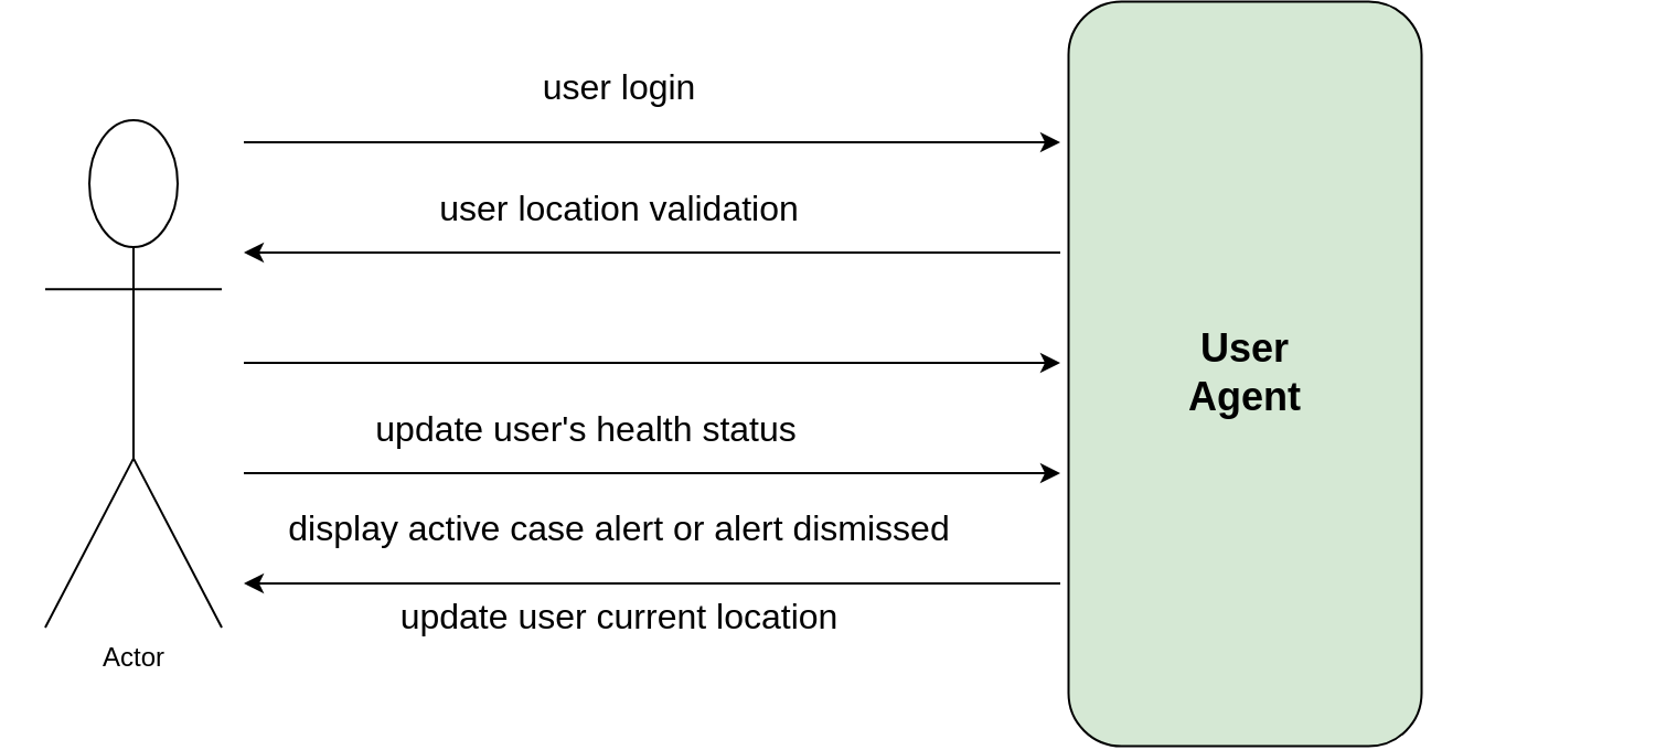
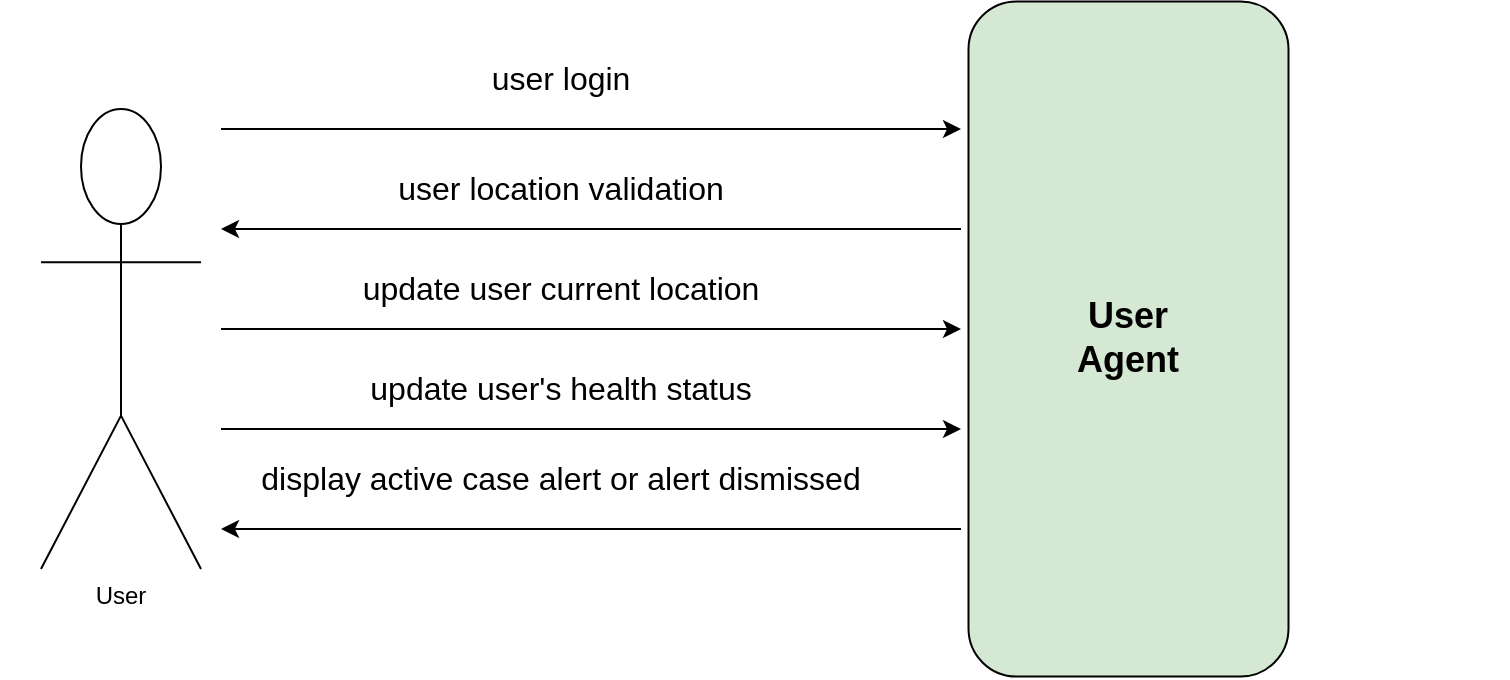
  <mxCell id="0" />
  <mxCell id="1" parent="0" />
- <mxCell id="2" value="Actor" style="shape=umlActor;verticalLabelPosition=bottom;verticalAlign=top;html=1;" vertex="1" parent="1"><mxGeometry x="20" y="45" width="80" height="230" as="geometry" /></mxCell>
+ <mxCell id="2" value="User" style="shape=umlActor;verticalLabelPosition=bottom;verticalAlign=top;html=1;" vertex="1" parent="1"><mxGeometry x="20" y="45" width="80" height="230" as="geometry" /></mxCell>
  <mxCell id="3" value="&lt;b&gt;&lt;font style=&quot;font-size: 18px&quot;&gt;User&lt;/font&gt;&lt;br&gt;&lt;/b&gt;&lt;font style=&quot;font-size: 18px&quot;&gt;&lt;b&gt;Agent&lt;/b&gt;&lt;/font&gt;" style="rounded=1;whiteSpace=wrap;html=1;rotation=90;horizontal=0;fillColor=#d5e8d4;" vertex="1" parent="1"><mxGeometry x="395" y="80" width="337.5" height="160" as="geometry" /></mxCell>
  <mxCell id="4" value="" style="endArrow=classic;html=1;" edge="1" parent="1"><mxGeometry width="50" height="50" relative="1" as="geometry"><mxPoint x="110" y="155" as="sourcePoint" /><mxPoint x="480" y="155" as="targetPoint" /><Array as="points" /></mxGeometry></mxCell>
- <mxCell id="5" value="update user current location" style="text;html=1;align=center;verticalAlign=middle;resizable=0;points=[];autosize=1;fontSize=16;" vertex="1" parent="1"><mxGeometry x="175" y="260" width="210" height="20" as="geometry" /></mxCell>
- <mxCell id="6" value="update user's health status" style="text;html=1;align=center;verticalAlign=middle;resizable=0;points=[];autosize=1;fontSize=16;" vertex="1" parent="1"><mxGeometry x="160" y="175" width="210" height="20" as="geometry" /></mxCell>
+ <mxCell id="5" value="update user current location" style="text;html=1;align=center;verticalAlign=middle;resizable=0;points=[];autosize=1;fontSize=16;" vertex="1" parent="1"><mxGeometry x="175" y="125" width="210" height="20" as="geometry" /></mxCell>
+ <mxCell id="6" value="update user's health status" style="text;html=1;align=center;verticalAlign=middle;resizable=0;points=[];autosize=1;fontSize=16;" vertex="1" parent="1"><mxGeometry x="175" y="175" width="210" height="20" as="geometry" /></mxCell>
  <mxCell id="7" value="" style="endArrow=classic;html=1;fontSize=16;" edge="1" parent="1"><mxGeometry width="50" height="50" relative="1" as="geometry"><mxPoint x="480" y="255" as="sourcePoint" /><mxPoint x="110" y="255" as="targetPoint" /></mxGeometry></mxCell>
  <mxCell id="8" value="display active case alert or alert dismissed" style="text;html=1;align=center;verticalAlign=middle;resizable=0;points=[];autosize=1;fontSize=16;" vertex="1" parent="1"><mxGeometry x="120" y="220" width="320" height="20" as="geometry" /></mxCell>
  <mxCell id="9" value="" style="endArrow=classic;html=1;fontSize=16;" edge="1" parent="1"><mxGeometry width="50" height="50" relative="1" as="geometry"><mxPoint x="110" y="55" as="sourcePoint" /><mxPoint x="480" y="55" as="targetPoint" /></mxGeometry></mxCell>
  <mxCell id="10" value="" style="endArrow=classic;html=1;fontSize=16;" edge="1" parent="1"><mxGeometry width="50" height="50" relative="1" as="geometry"><mxPoint x="110" y="205" as="sourcePoint" /><mxPoint x="480" y="205" as="targetPoint" /></mxGeometry></mxCell>
  <mxCell id="11" value="user login" style="text;html=1;align=center;verticalAlign=middle;resizable=0;points=[];autosize=1;fontSize=16;" vertex="1" parent="1"><mxGeometry x="240" y="20" width="80" height="20" as="geometry" /></mxCell>
  <mxCell id="12" value="" style="endArrow=classic;html=1;fontSize=16;" edge="1" parent="1"><mxGeometry width="50" height="50" relative="1" as="geometry"><mxPoint x="480" y="105" as="sourcePoint" /><mxPoint x="110" y="105" as="targetPoint" /></mxGeometry></mxCell>
  <mxCell id="13" value="user location validation" style="text;html=1;align=center;verticalAlign=middle;resizable=0;points=[];autosize=1;fontSize=16;" vertex="1" parent="1"><mxGeometry x="180" y="75" width="200" height="20" as="geometry" /></mxCell>
